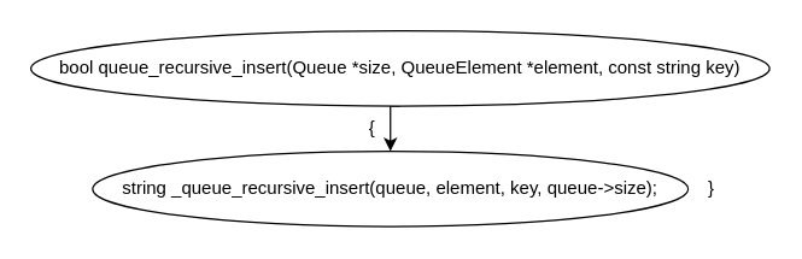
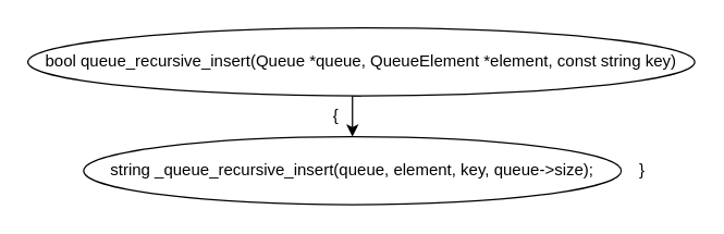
  <mxCell id="0" />
  <mxCell id="1" parent="0" />
  <mxCell id="2" style="edgeStyle=orthogonalEdgeStyle;rounded=0;orthogonalLoop=1;jettySize=auto;html=1;exitX=0.5;exitY=1;exitDx=0;exitDy=0;entryX=0.5;entryY=0;entryDx=0;entryDy=0;" parent="1" source="3" target="4" edge="1"><mxGeometry relative="1" as="geometry" /></mxCell>
- <mxCell id="3" value="bool queue_recursive_insert(Queue *size, QueueElement *element, const string key)" style="ellipse;whiteSpace=wrap;html=1;" parent="1" vertex="1"><mxGeometry x="20" y="20" width="490" height="50" as="geometry" /></mxCell>
+ <mxCell id="3" value="bool queue_recursive_insert(Queue *queue, QueueElement *element, const string key)" style="ellipse;whiteSpace=wrap;html=1;" parent="1" vertex="1"><mxGeometry x="20" y="20" width="490" height="50" as="geometry" /></mxCell>
  <mxCell id="4" value="string _queue_recursive_insert(queue, element, key, queue-&amp;gt;size);" style="ellipse;whiteSpace=wrap;html=1;" parent="1" vertex="1"><mxGeometry x="61" y="100" width="395" height="50" as="geometry" /></mxCell>
  <mxCell id="5" value="{" style="text;html=1;align=center;verticalAlign=middle;resizable=0;points=[];autosize=1;strokeColor=none;fillColor=none;" parent="1" vertex="1"><mxGeometry x="231" y="70" width="30" height="30" as="geometry" /></mxCell>
  <mxCell id="6" value="}" style="text;html=1;align=center;verticalAlign=middle;resizable=0;points=[];autosize=1;strokeColor=none;fillColor=none;" parent="1" vertex="1"><mxGeometry x="456" y="110" width="30" height="30" as="geometry" /></mxCell>
